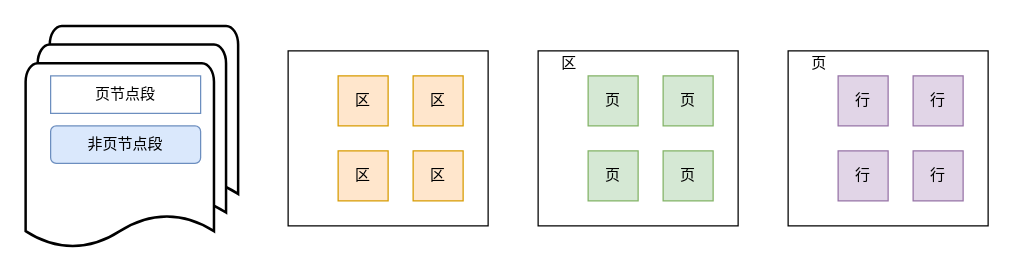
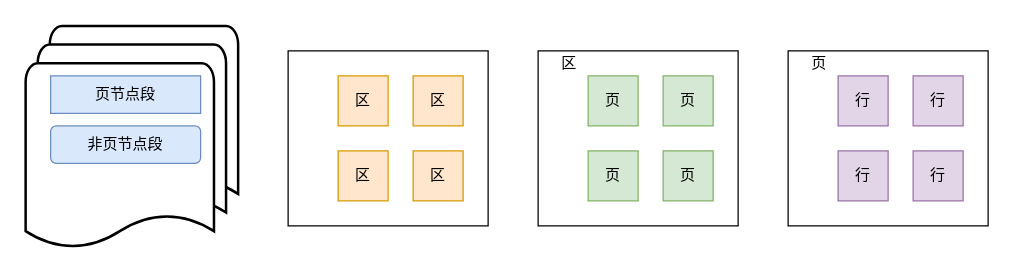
  <mxCell id="0" />
  <mxCell id="1" parent="0" />
  <mxCell id="2" value="" style="strokeWidth=2;html=1;shape=mxgraph.flowchart.multi-document;whiteSpace=wrap;" parent="1" vertex="1"><mxGeometry x="20" y="20" width="170" height="180" as="geometry" /></mxCell>
  <mxCell id="3" value="" style="group" parent="1" vertex="1" connectable="0"><mxGeometry x="40" y="60" width="120" height="110" as="geometry" /></mxCell>
- <mxCell id="4" value="页节点段" style="rounded=0;whiteSpace=wrap;html=1;fillColor=#ffffff;strokeColor=#6c8ebf;" parent="3" vertex="1"><mxGeometry width="120" height="30" as="geometry" /></mxCell>
+ <mxCell id="4" value="页节点段" style="rounded=0;whiteSpace=wrap;html=1;fillColor=#dae8fc;strokeColor=#6c8ebf;" parent="3" vertex="1"><mxGeometry width="120" height="30" as="geometry" /></mxCell>
  <mxCell id="5" value="非页节点段" style="whiteSpace=wrap;html=1;fillColor=#dae8fc;strokeColor=#6c8ebf;rounded=1;" parent="3" vertex="1"><mxGeometry y="40" width="120" height="30" as="geometry" /></mxCell>
  <mxCell id="6" value="" style="rounded=0;whiteSpace=wrap;html=1;" parent="1" vertex="1"><mxGeometry x="230" y="40" width="160" height="140" as="geometry" /></mxCell>
  <mxCell id="7" value="" style="group" parent="1" vertex="1" connectable="0"><mxGeometry x="270" y="60" width="100" height="100" as="geometry" /></mxCell>
  <mxCell id="8" value="区" style="rounded=0;whiteSpace=wrap;html=1;fillColor=#ffe6cc;strokeColor=#d79b00;" parent="7" vertex="1"><mxGeometry x="60" width="40" height="40" as="geometry" /></mxCell>
  <mxCell id="9" value="区" style="rounded=0;whiteSpace=wrap;html=1;fillColor=#ffe6cc;strokeColor=#d79b00;" parent="7" vertex="1"><mxGeometry y="60" width="40" height="40" as="geometry" /></mxCell>
  <mxCell id="10" value="区" style="rounded=0;whiteSpace=wrap;html=1;fillColor=#ffe6cc;strokeColor=#d79b00;" parent="7" vertex="1"><mxGeometry x="60" y="60" width="40" height="40" as="geometry" /></mxCell>
  <mxCell id="11" value="区" style="rounded=0;whiteSpace=wrap;html=1;fillColor=#ffe6cc;strokeColor=#d79b00;" parent="7" vertex="1"><mxGeometry width="40" height="40" as="geometry" /></mxCell>
  <mxCell id="12" value="" style="rounded=0;whiteSpace=wrap;html=1;" parent="1" vertex="1"><mxGeometry x="430" y="40" width="160" height="140" as="geometry" /></mxCell>
  <mxCell id="13" value="区" style="text;html=1;strokeColor=none;fillColor=none;align=center;verticalAlign=middle;whiteSpace=wrap;rounded=0;" parent="1" vertex="1"><mxGeometry x="430" y="40" width="50" height="20" as="geometry" /></mxCell>
  <mxCell id="14" value="" style="group" parent="1" vertex="1" connectable="0"><mxGeometry x="470" y="60" width="100" height="100" as="geometry" /></mxCell>
  <mxCell id="15" value="页" style="rounded=0;whiteSpace=wrap;html=1;fillColor=#d5e8d4;strokeColor=#82b366;" parent="14" vertex="1"><mxGeometry x="60" width="40" height="40" as="geometry" /></mxCell>
  <mxCell id="16" value="页" style="rounded=0;whiteSpace=wrap;html=1;fillColor=#d5e8d4;strokeColor=#82b366;" parent="14" vertex="1"><mxGeometry y="60" width="40" height="40" as="geometry" /></mxCell>
  <mxCell id="17" value="页" style="rounded=0;whiteSpace=wrap;html=1;fillColor=#d5e8d4;strokeColor=#82b366;" parent="14" vertex="1"><mxGeometry x="60" y="60" width="40" height="40" as="geometry" /></mxCell>
  <mxCell id="18" value="页" style="rounded=0;whiteSpace=wrap;html=1;fillColor=#d5e8d4;strokeColor=#82b366;" parent="14" vertex="1"><mxGeometry width="40" height="40" as="geometry" /></mxCell>
  <mxCell id="19" value="" style="rounded=0;whiteSpace=wrap;html=1;" parent="1" vertex="1"><mxGeometry x="630" y="40" width="160" height="140" as="geometry" /></mxCell>
  <mxCell id="20" value="页" style="text;html=1;strokeColor=none;fillColor=none;align=center;verticalAlign=middle;whiteSpace=wrap;rounded=0;" parent="1" vertex="1"><mxGeometry x="630" y="40" width="50" height="20" as="geometry" /></mxCell>
  <mxCell id="21" value="" style="group" parent="1" vertex="1" connectable="0"><mxGeometry x="670" y="60" width="100" height="100" as="geometry" /></mxCell>
  <mxCell id="22" value="行" style="rounded=0;whiteSpace=wrap;html=1;fillColor=#e1d5e7;strokeColor=#9673a6;" parent="21" vertex="1"><mxGeometry x="60" width="40" height="40" as="geometry" /></mxCell>
  <mxCell id="23" value="行" style="rounded=0;whiteSpace=wrap;html=1;fillColor=#e1d5e7;strokeColor=#9673a6;" parent="21" vertex="1"><mxGeometry y="60" width="40" height="40" as="geometry" /></mxCell>
  <mxCell id="24" value="行" style="rounded=0;whiteSpace=wrap;html=1;fillColor=#e1d5e7;strokeColor=#9673a6;" parent="21" vertex="1"><mxGeometry x="60" y="60" width="40" height="40" as="geometry" /></mxCell>
  <mxCell id="25" value="行" style="rounded=0;whiteSpace=wrap;html=1;fillColor=#e1d5e7;strokeColor=#9673a6;" parent="21" vertex="1"><mxGeometry width="40" height="40" as="geometry" /></mxCell>
